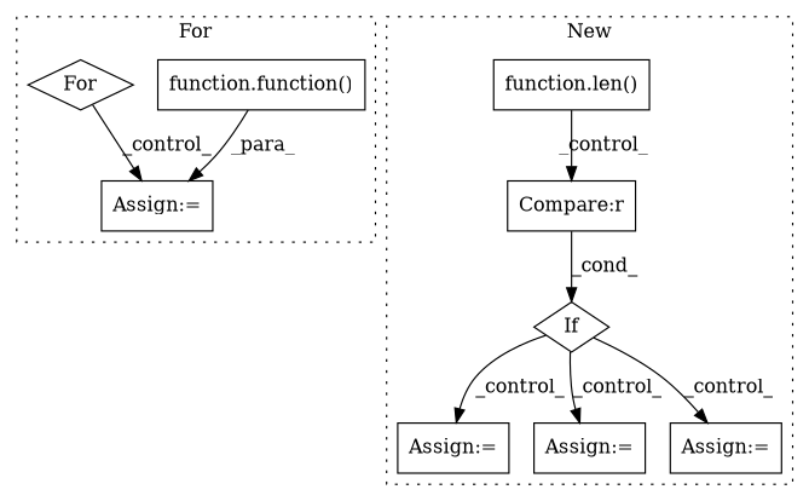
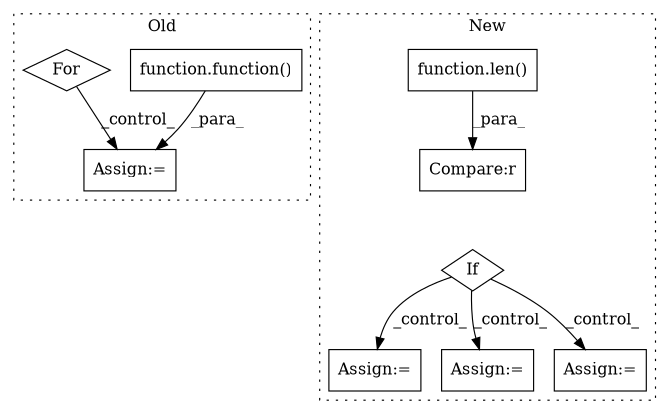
  digraph {
    node [a=68 l=3 shape=box]
    n1 [a=75 l="10,1" label="function.function()" s="27650,27672"]
    n2 [a=107 l="4,14" label=For s="27632,27673" shape=diamond]
    n3 [label="Assign:=" s=27989]
    n4 [a=96 label=If s=27485 shape=diamond]
    n5 [label="Assign:=" s=27779]
    n6 [label="Assign:=" s=27672]
    n7 [label="Assign:=" s=27558]
    n8 [a=40 l=44 label="Compare:r" s=27488]
    n9 [a=75 l="4,1" label="function.len()" s="27488,27527"]
    subgraph cluster_1 {
-     label=For
+     label=Old
      style=dotted
      n1
      n2
      n3
    }
    subgraph cluster_2 {
      label=New
      style=dotted
      n4
      n5
      n6
      n7
      n8
      n9
    }
    n1 -> n3 [label=_para_]
    n2 -> n3 [label=_control_]
    n4 -> n5 [label=_control_]
    n4 -> n6 [label=_control_]
    n4 -> n7 [label=_control_]
-   n8 -> n4 [label=_cond_]
-   n9 -> n8 [label=_control_]
+   n9 -> n8 [label=_para_]
  }
